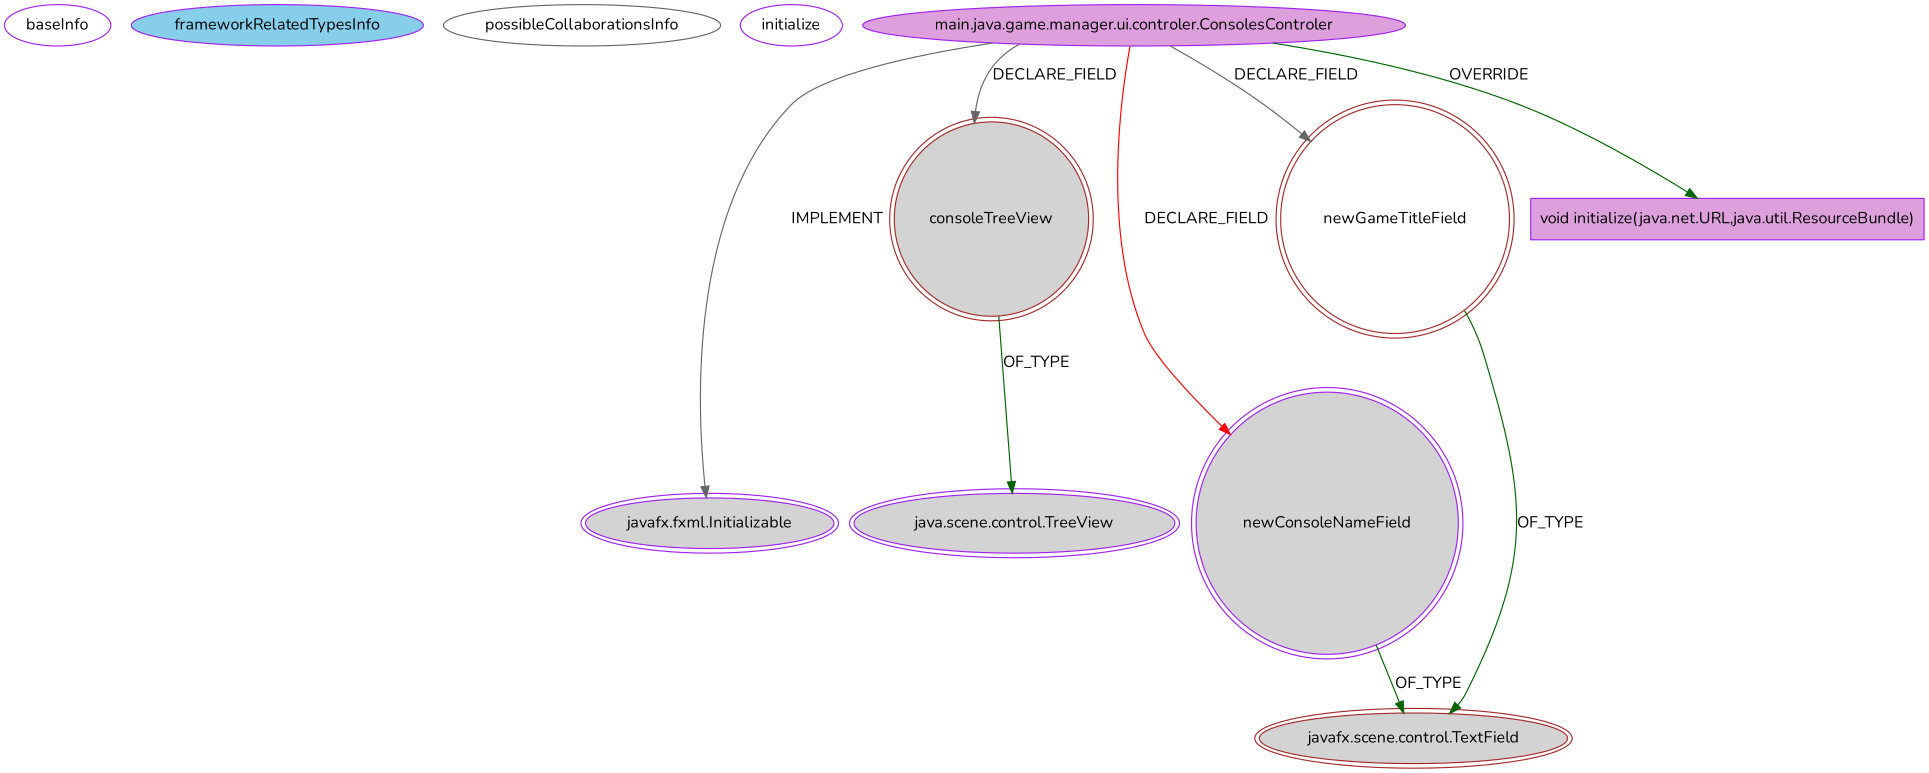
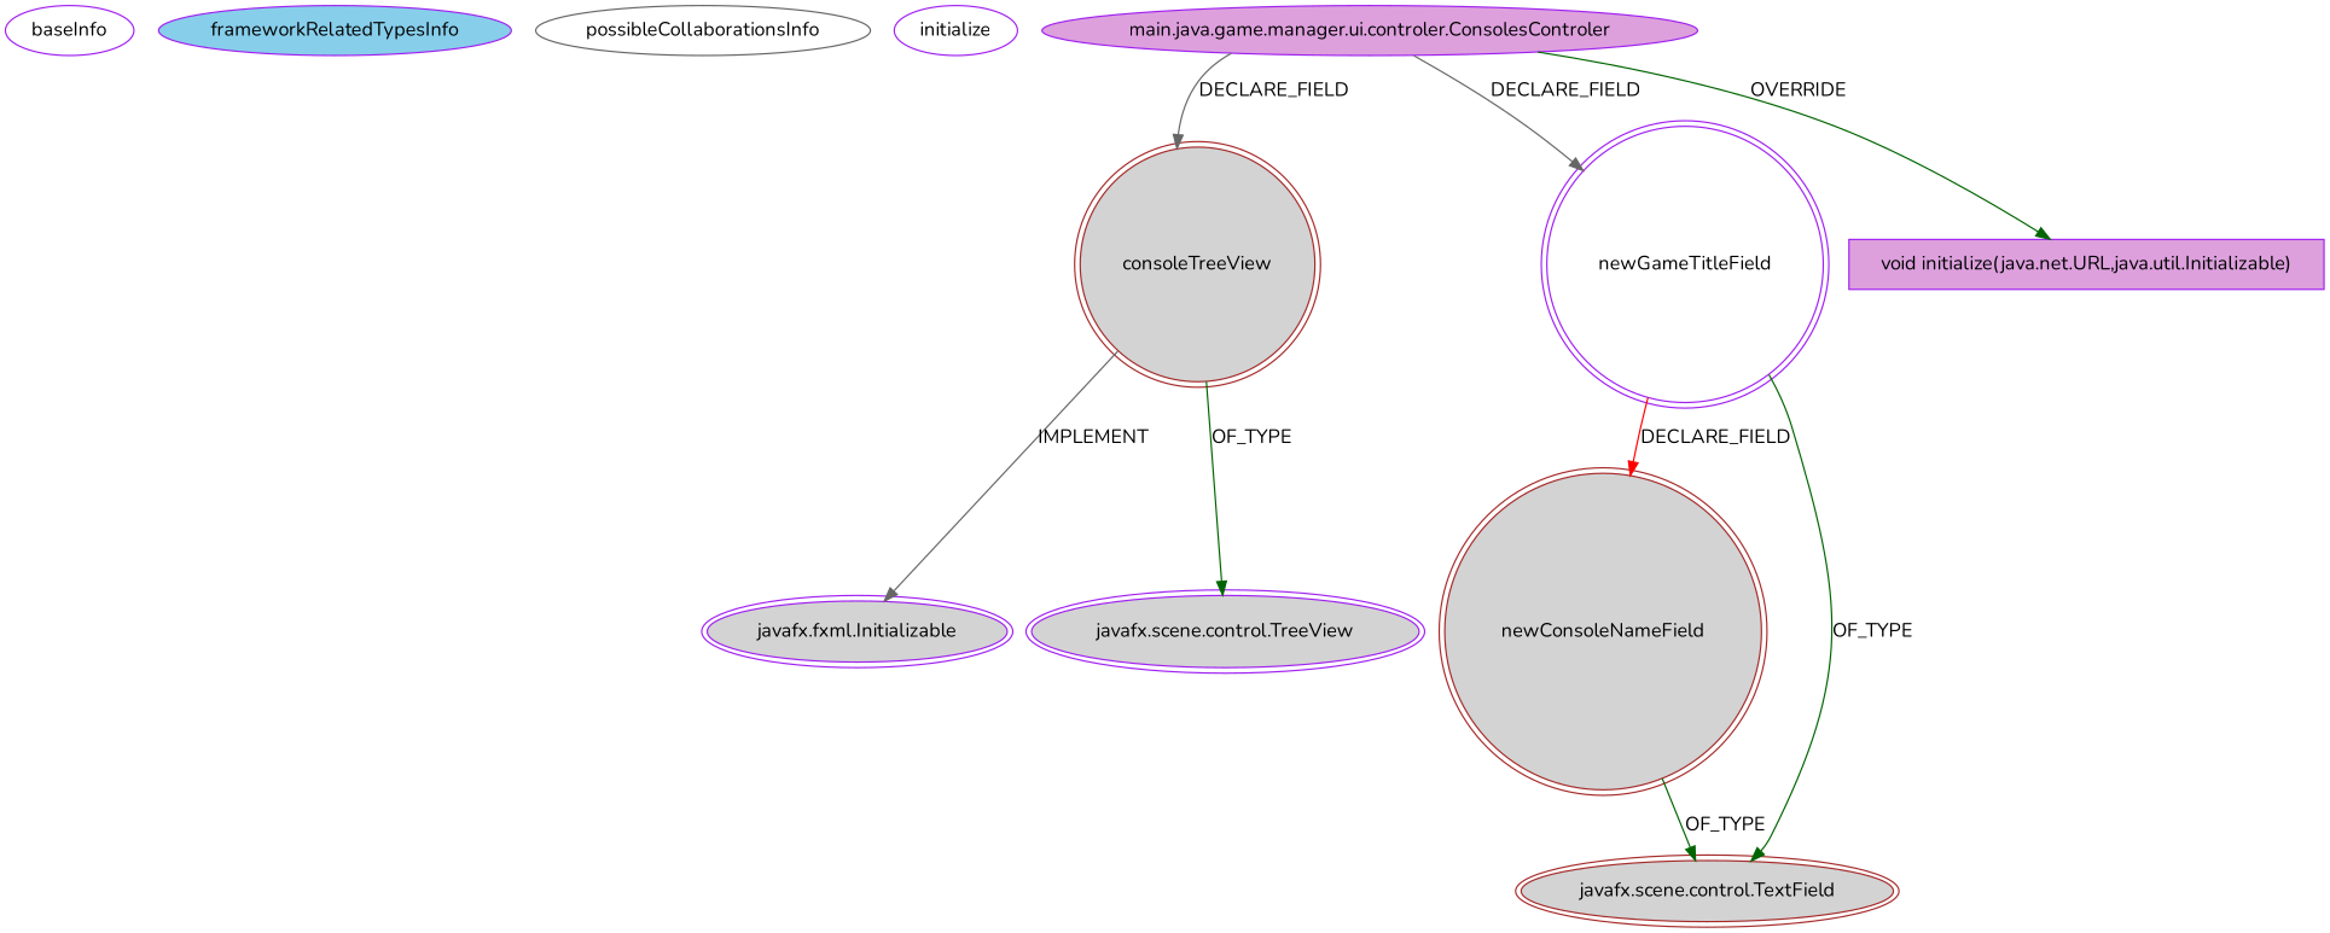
  digraph {
    fontname=Nunito
    node [color=purple fillcolor=lightgrey fontname=Nunito style=filled isFrameworkType=true]
    edge [color=darkgreen fontname=Nunito]
    baseInfo [category=extension_graph fillcolor=white graphId=2738 isAnonymous=false possibleRelation=false isFrameworkType=""]
    frameworkRelatedTypesInfo [0="javafx.fxml.Initializable" fillcolor=skyblue isFrameworkType=""]
    possibleCollaborationsInfo [color=gray40 fillcolor=white isFrameworkType=""]
    n4 [contextSignature=ConsolesControler filePath="/girardot-GameManager/GameManager-master/src/main/java/game/manager/ui/controler/ConsolesControler.java" fillcolor=white graphId=2738 label=initialize projectName="girardot-GameManager" isFrameworkType=""]
    n5 [fillcolor=plum isFrameworkType=false label="main.java.game.manager.ui.controler.ConsolesControler" vertexType=ROOT_CLIENT_CLASS_DECLARATION]
    n6 [label="javafx.fxml.Initializable" peripheries=2 vertexType=FRAMEWORK_INTERFACE_TYPE]
    n7 [color=brown label=consoleTreeView peripheries=2 shape=circle vertexType=FIELD_DECLARATION]
-   n8 [label=newConsoleNameField peripheries=2 shape=circle vertexType=FIELD_DECLARATION]
-   n9 [color=brown fillcolor=white label=newGameTitleField peripheries=2 shape=circle vertexType=FIELD_DECLARATION]
-   n10 [fillcolor=plum isFrameworkType=false label="void initialize(java.net.URL,java.util.ResourceBundle)" shape=box vertexType=OVERRIDING_METHOD_DECLARATION]
-   n11 [label="java.scene.control.TreeView" peripheries=2 vertexType=FRAMEWORK_CLASS_TYPE]
+   n8 [color=brown label=newConsoleNameField peripheries=2 shape=circle vertexType=FIELD_DECLARATION]
+   n9 [fillcolor=white label=newGameTitleField peripheries=2 shape=circle vertexType=FIELD_DECLARATION]
+   n10 [fillcolor=plum isFrameworkType=false label="void initialize(java.net.URL,java.util.Initializable)" shape=box vertexType=OVERRIDING_METHOD_DECLARATION]
+   n11 [label="javafx.scene.control.TreeView" peripheries=2 vertexType=FRAMEWORK_CLASS_TYPE]
    n12 [color=brown label="javafx.scene.control.TextField" peripheries=2 vertexType=FRAMEWORK_CLASS_TYPE]
-   n5 -> n6 [color=gray40 label=IMPLEMENT]
+   n7 -> n6 [color=gray40 label=IMPLEMENT]
    n5 -> n7 [color=gray40 label=DECLARE_FIELD]
-   n5 -> n8 [color=red label=DECLARE_FIELD]
+   n9 -> n8 [color=red label=DECLARE_FIELD]
    n5 -> n9 [color=gray40 label=DECLARE_FIELD]
    n5 -> n10 [label=OVERRIDE]
    n7 -> n11 [label=OF_TYPE]
    n8 -> n12 [label=OF_TYPE]
    n9 -> n12 [label=OF_TYPE]
  }
